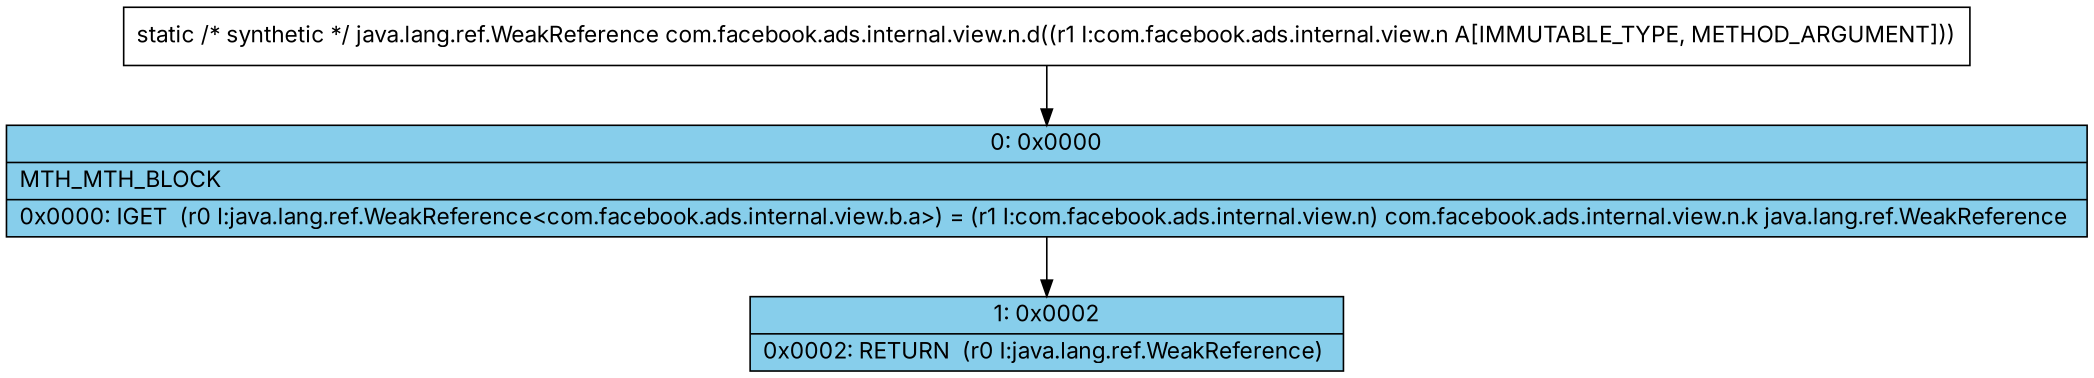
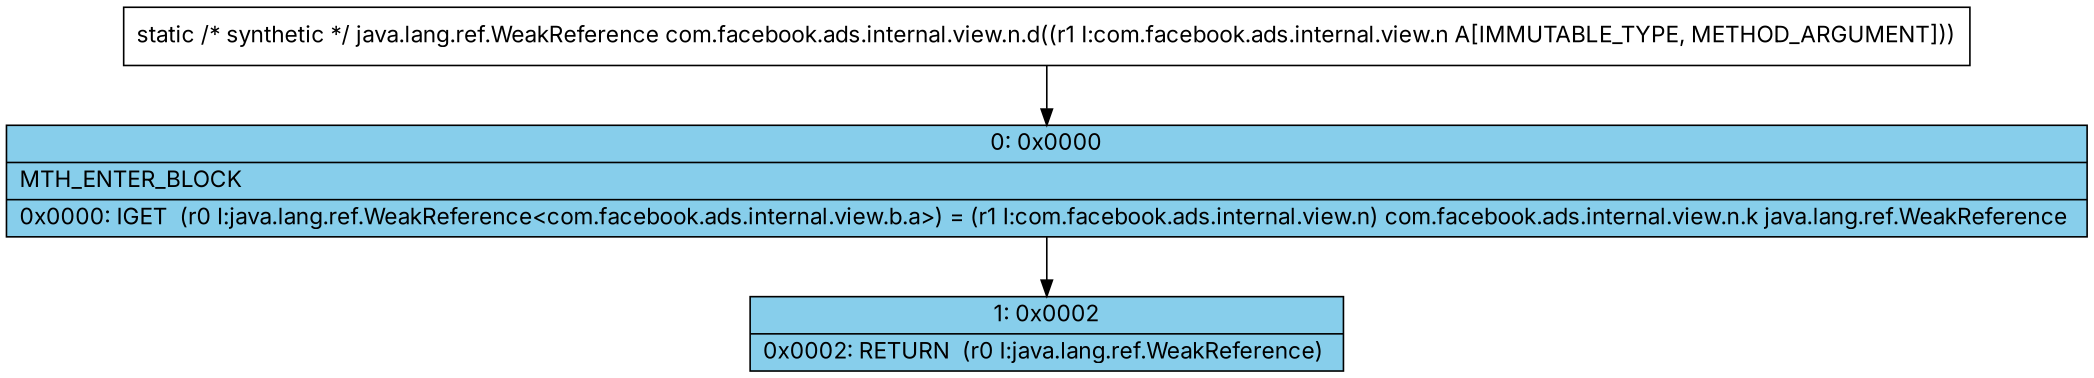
  digraph {
    fontname=Inter
    node [shape=record style=filled fillcolor=skyblue fontname=Inter]
    edge [fontname=Inter]
-   n1 [label="{0\:\ 0x0000|MTH_MTH_BLOCK\l|0x0000: IGET  (r0 I:java.lang.ref.WeakReference\<com.facebook.ads.internal.view.b.a\>) = (r1 I:com.facebook.ads.internal.view.n) com.facebook.ads.internal.view.n.k java.lang.ref.WeakReference \l}"]
+   n1 [label="{0\:\ 0x0000|MTH_ENTER_BLOCK\l|0x0000: IGET  (r0 I:java.lang.ref.WeakReference\<com.facebook.ads.internal.view.b.a\>) = (r1 I:com.facebook.ads.internal.view.n) com.facebook.ads.internal.view.n.k java.lang.ref.WeakReference \l}"]
    n2 [label="{1\:\ 0x0002|0x0002: RETURN  (r0 I:java.lang.ref.WeakReference) \l}"]
    n3 [label="{static \/* synthetic *\/ java.lang.ref.WeakReference com.facebook.ads.internal.view.n.d((r1 I:com.facebook.ads.internal.view.n A[IMMUTABLE_TYPE, METHOD_ARGUMENT])) }" fillcolor=white]
    n1 -> n2
    n3 -> n1
  }
